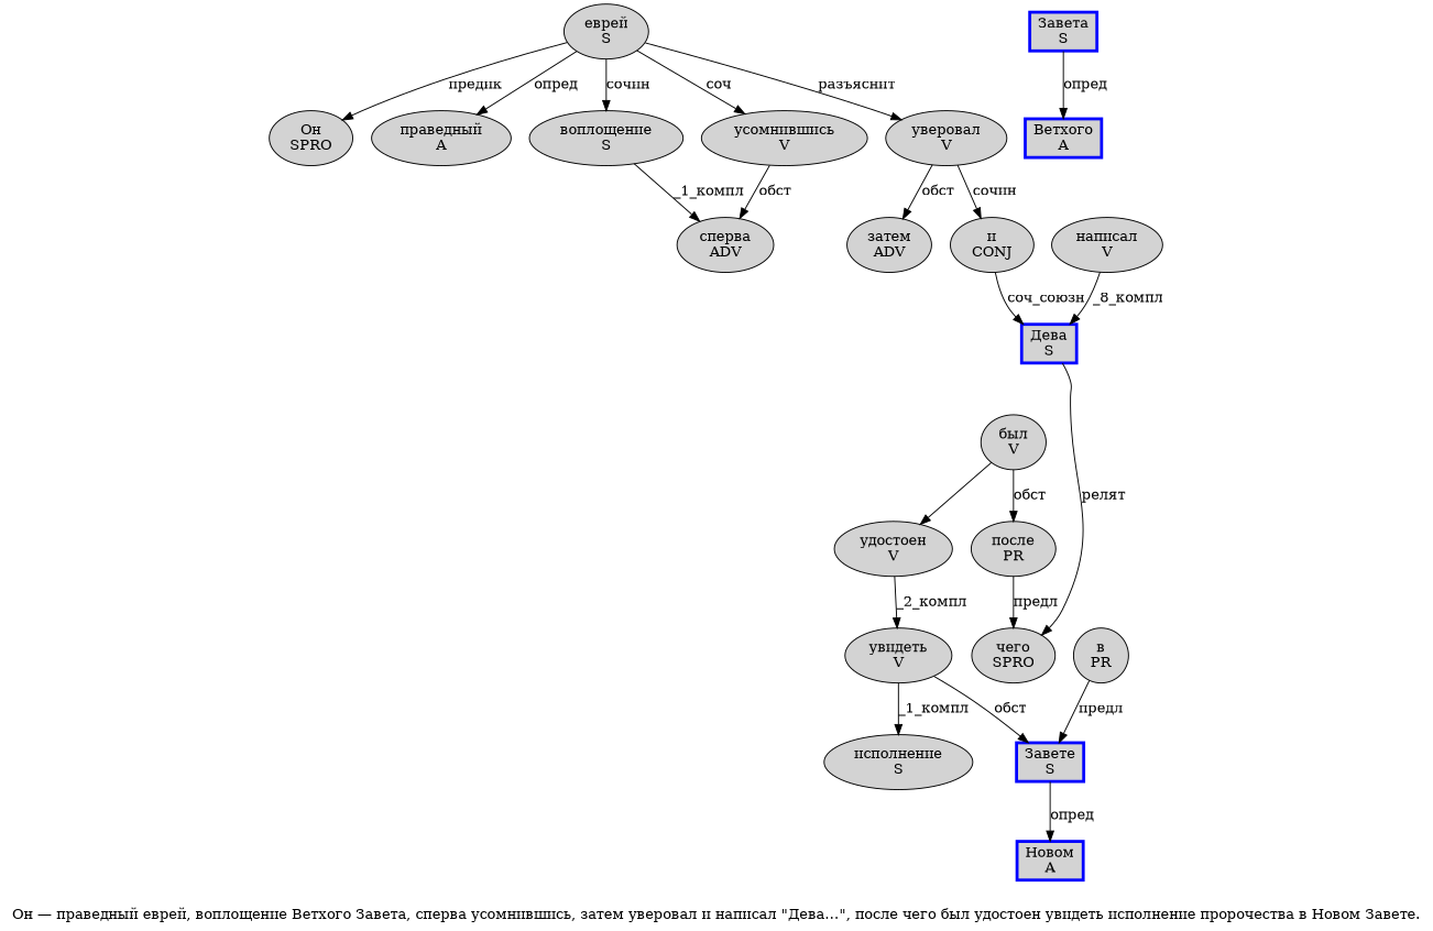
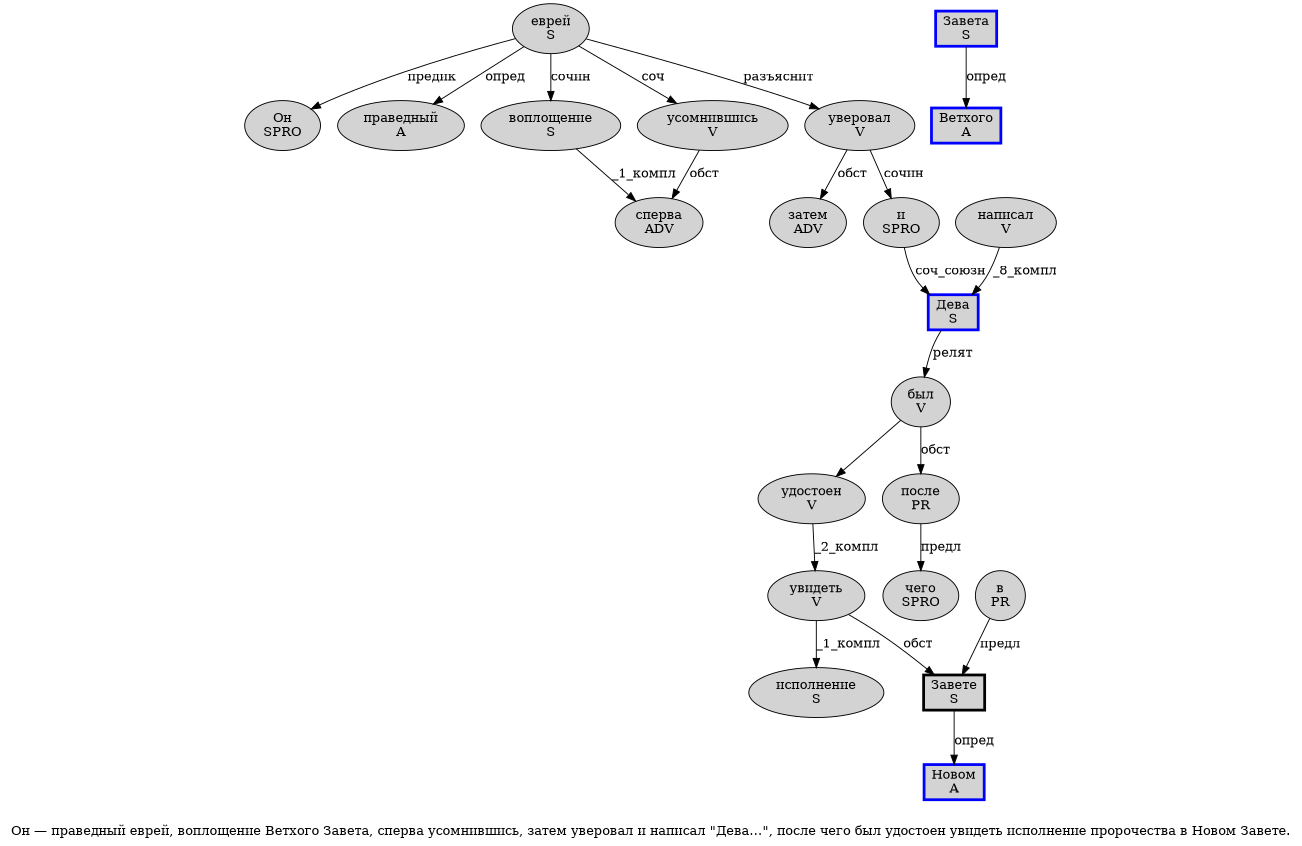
  digraph {
    label="Он — праведный еврей, воплощение Ветхого Завета, сперва усомнившись, затем уверовал и написал \"Дева…\", после чего был удостоен увидеть исполнение пророчества в Новом Завете."
    node [fillcolor=lightgray penwidth=1 shape=ellipse style=filled]
    n1 [label="Он\nSPRO"]
    n2 [label="праведный\nA"]
    n3 [label="еврей\nS"]
    n4 [label="воплощение\nS"]
    n5 [label="усомнившись\nV"]
    n6 [label="уверовал\nV"]
    n7 [label="сперва\nADV"]
    n8 [label="затем\nADV"]
-   n9 [label="и\nCONJ"]
+   n9 [label="и\nSPRO"]
    n10 [color=blue label="Завета\nS" penwidth=3 shape=box]
    n11 [color=blue label="Ветхого\nA" penwidth=3 shape=box]
    n12 [color=blue label="Дева\nS" penwidth=3 shape=box]
    n13 [label="написал\nV"]
    n14 [label="был\nV"]
    n15 [label="после\nPR"]
    n16 [label="удостоен\nV"]
    n17 [label="чего\nSPRO"]
    n18 [label="увидеть\nV"]
    n19 [label="исполнение\nS"]
-   n20 [color=blue label="Завете\nS" penwidth=3 shape=box]
+   n20 [color=black label="Завете\nS" penwidth=3 shape=box]
    n21 [label="в\nPR"]
    n22 [color=blue label="Новом\nA" penwidth=3 shape=box]
    n3 -> n1 [label="предик"]
    n3 -> n2 [label="опред"]
    n3 -> n4 [label="сочин"]
    n3 -> n5 [label="соч"]
    n3 -> n6 [label="разъяснит"]
    n4 -> n7 [label="_1_компл"]
    n5 -> n7 [label="обст"]
    n6 -> n8 [label="обст"]
    n6 -> n9 [label="сочин"]
    n9 -> n12 [label="соч_союзн"]
    n10 -> n11 [label="опред"]
-   n12 -> n17 [label="релят"]
+   n12 -> n14 [label="релят"]
    n13 -> n12 [label="_8_компл"]
    n14 -> n15 [label="обст"]
    n14 -> n16
    n15 -> n17 [label="предл"]
    n16 -> n18 [label="_2_компл"]
    n18 -> n19 [label="_1_компл"]
    n18 -> n20 [label="обст"]
    n20 -> n22 [label="опред"]
    n21 -> n20 [label="предл"]
  }
